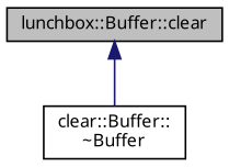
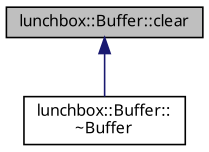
  digraph {
    rankdir=TB
    node [color=black fontname=Sans fontsize=10 shape=record style=filled]
    n1 [fillcolor=grey75 fontcolor=black height=0.2 label="lunchbox::Buffer::clear" width=0.4]
-   n2 [fillcolor=white height=0.2 label="clear::Buffer::\l~Buffer" width=0.4]
+   n2 [fillcolor=white height=0.2 label="lunchbox::Buffer::\l~Buffer" width=0.4]
    n1 -> n2 [color=midnightblue dir=back fontname=Sans fontsize=10 labelfontname=Sans labelfontsize=10 style=solid]
  }
